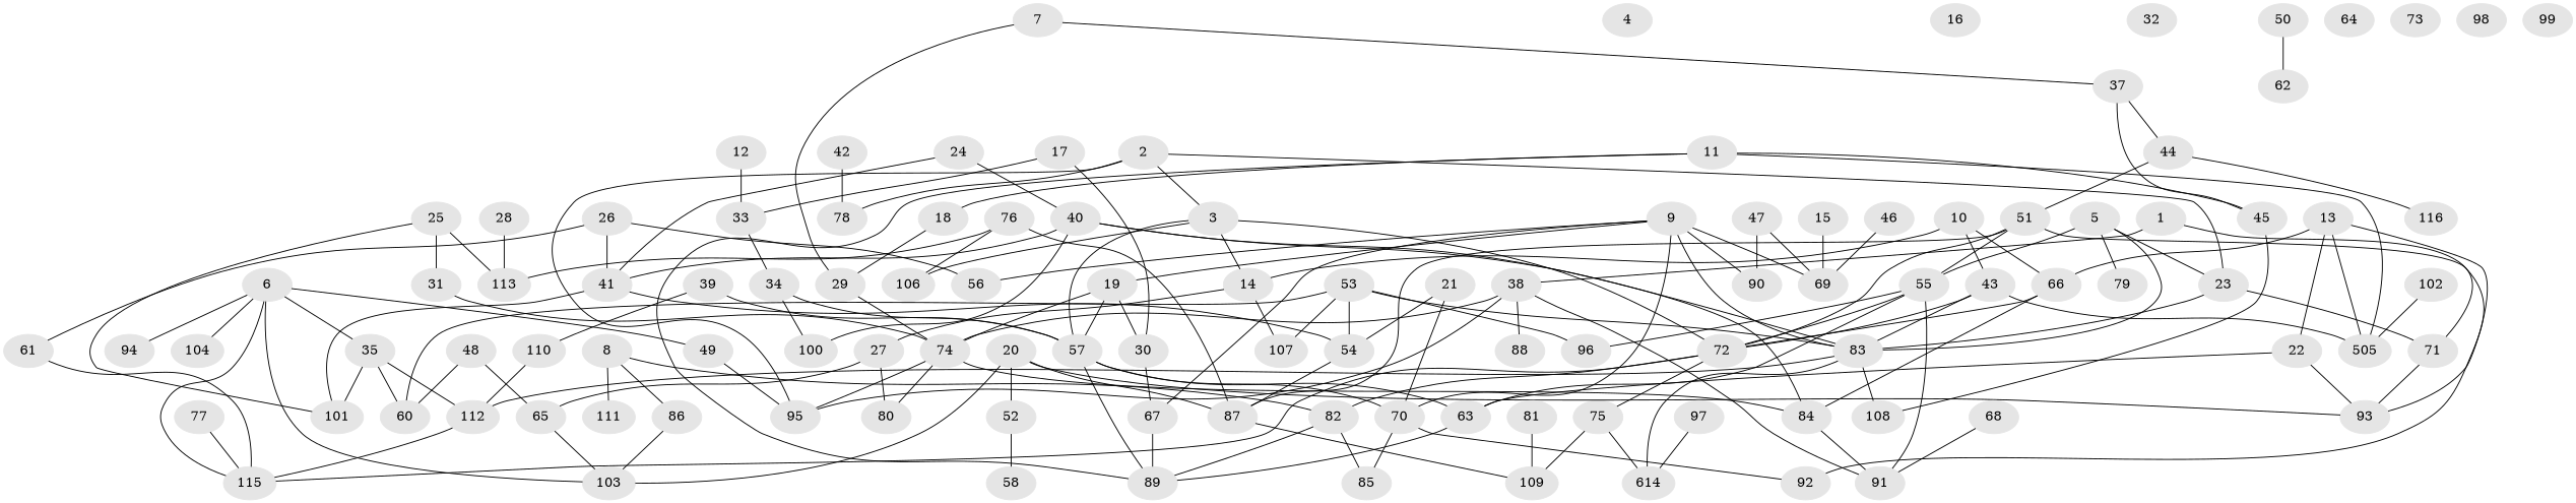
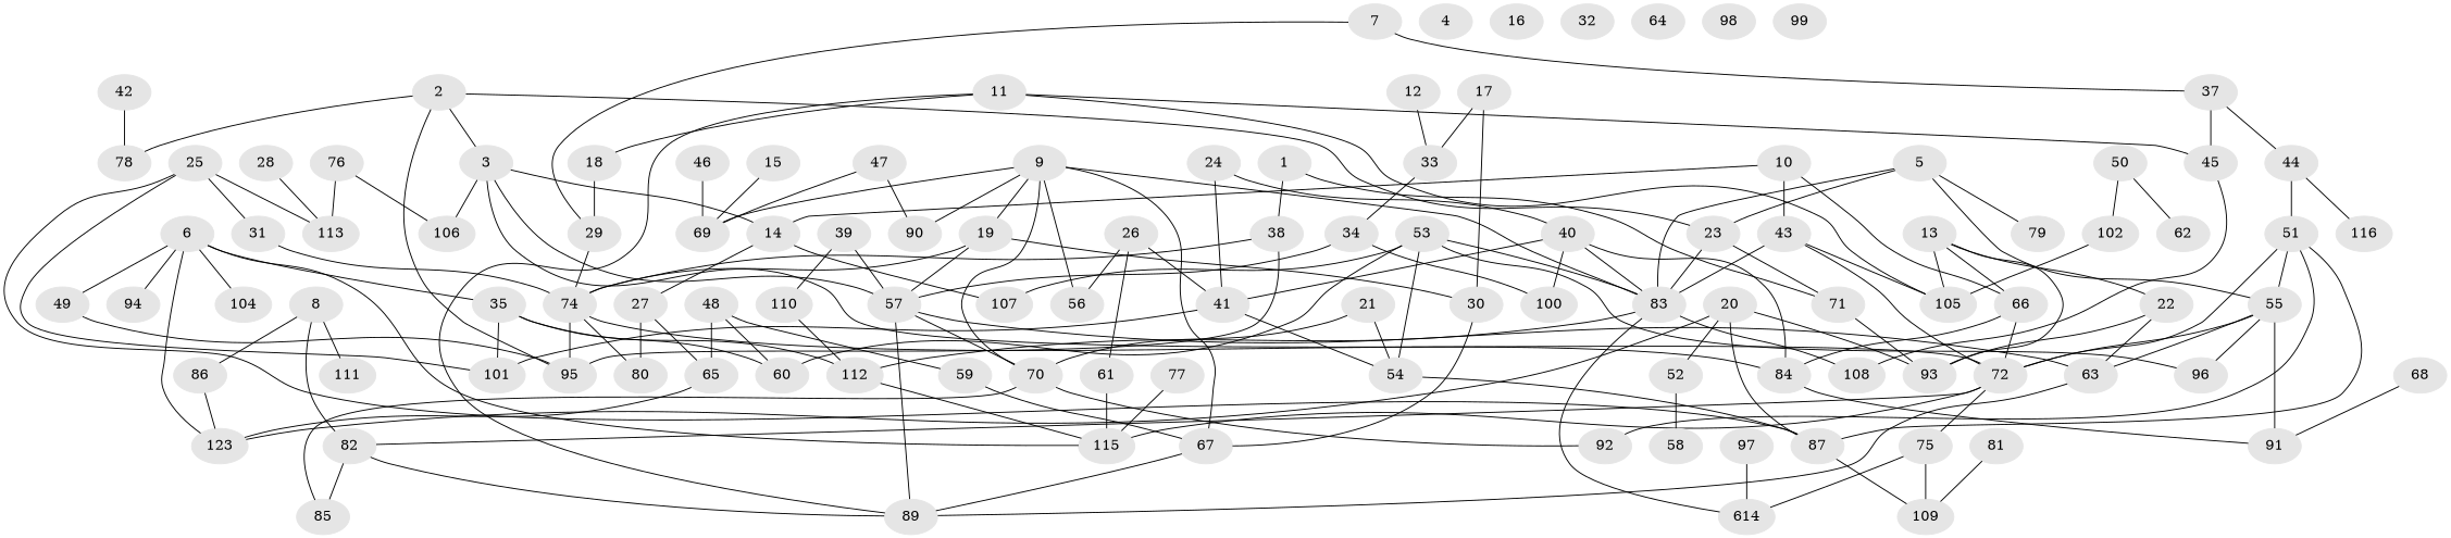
  graph {
    node [color=gray90 style=filled]
    1
    38
    71
    95
    74
-   88
    91
    93
    2
    3
    23
    78
    14
    57
    72
    106
    83
    27
    107
    70
    89
    63
    115
    82
    75
    4
    5
    55
    79
    96
    112
    108
    n33 [label=614]
    6
    35
    49
    94
-   103
+   103 [label=123]
    104
    101
    60
    7
    29
    37
    44
    45
    51
    116
    8
    86
    111
    85
    9
    19
    56
    67
    69
    90
    30
    92
    10
    43
    66
-   105 [label=505]
+   105
    84
    11
    18
    12
    33
    34
    13
    22
    65
    80
    15
    16
    17
    20
    52
    87
    58
    109
    21
    54
    24
    40
    41
    100
    25
    31
    113
    26
    61
    28
    32
    39
    110
    42
    46
    47
    48
+   59
    50
    62
    102
    53
    64
    68
-   73
    76
    77
    81
    97
    98
    99
    1 -- 38
    1 -- 71
    38 -- 95
    38 -- 74
-   38 -- 88
-   38 -- 91
    71 -- 93
    74 -- 95
    74 -- 84
    74 -- 80
    2 -- 95
    2 -- 3
    2 -- 23
    2 -- 78
    3 -- 14
    3 -- 57
    3 -- 72
    3 -- 106
    23 -- 71
    23 -- 83
    14 -- 27
    14 -- 107
    57 -- 70
    57 -- 89
    57 -- 63
    72 -- 115
    72 -- 82
    72 -- 75
    83 -- 112
    83 -- 108
    83 -- n33
    27 -- 65
    27 -- 80
    70 -- 85
    70 -- 92
    63 -- 89
    82 -- 89
    82 -- 85
    75 -- n33
    75 -- 109
    5 -- 23
    5 -- 83
    5 -- 55
    5 -- 79
    55 -- 91
    55 -- 72
    55 -- 63
    55 -- 96
    112 -- 115
    6 -- 115
    6 -- 35
    6 -- 49
    6 -- 94
    6 -- 103
    6 -- 104
    35 -- 112
    35 -- 101
    35 -- 60
    49 -- 95
    7 -- 29
    7 -- 37
    29 -- 74
    37 -- 44
    37 -- 45
    44 -- 51
    44 -- 116
    45 -- 108
    51 -- 72
    51 -- 55
    51 -- 92
    51 -- 87
    8 -- 82
    8 -- 86
    8 -- 111
    86 -- 103
    9 -- 83
    9 -- 70
    9 -- 19
    9 -- 56
    9 -- 67
    9 -- 69
    9 -- 90
    19 -- 74
    19 -- 57
    19 -- 30
    67 -- 89
    30 -- 67
    10 -- 14
    10 -- 43
    10 -- 66
    43 -- 72
    43 -- 83
    43 -- 105
    66 -- 72
    66 -- 84
    84 -- 91
    11 -- 89
    11 -- 45
    11 -- 105
    11 -- 18
    18 -- 29
    12 -- 33
    33 -- 34
    34 -- 57
    34 -- 100
    13 -- 93
    13 -- 66
    13 -- 105
    13 -- 22
    22 -- 93
    22 -- 63
    65 -- 103
    15 -- 69
    17 -- 30
    17 -- 33
    20 -- 93
    20 -- 103
    20 -- 52
    20 -- 87
    52 -- 58
    87 -- 109
    21 -- 70
    21 -- 54
    54 -- 87
    24 -- 40
    24 -- 41
    40 -- 83
    40 -- 84
    40 -- 41
    40 -- 100
    41 -- 101
    41 -- 54
    25 -- 101
-   76 -- 87
+   25 -- 87
    25 -- 31
    25 -- 113
    31 -- 74
    26 -- 56
    26 -- 41
    26 -- 61
    61 -- 115
    28 -- 113
    39 -- 57
    39 -- 110
    110 -- 112
    42 -- 78
    46 -- 69
    47 -- 69
    47 -- 90
    48 -- 60
    48 -- 65
+   48 -- 59
+   59 -- 67
    50 -- 62
+   50 -- 102
    102 -- 105
    53 -- 83
    53 -- 107
    53 -- 96
    53 -- 60
    53 -- 54
    68 -- 91
    76 -- 106
    76 -- 113
    77 -- 115
    81 -- 109
    97 -- n33
  }
